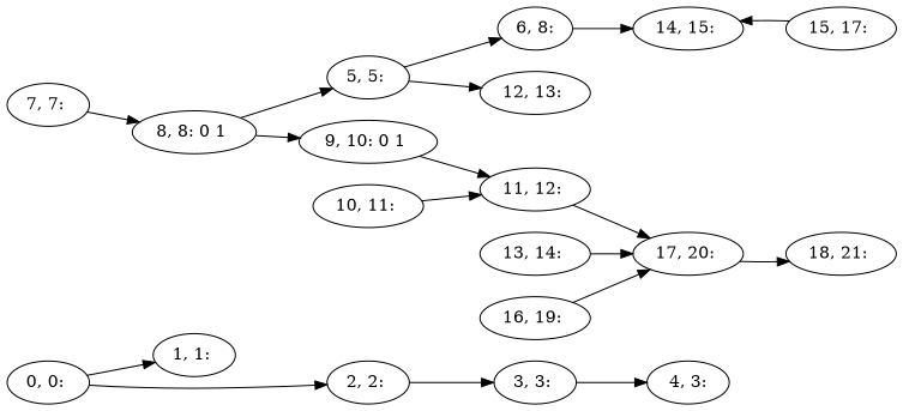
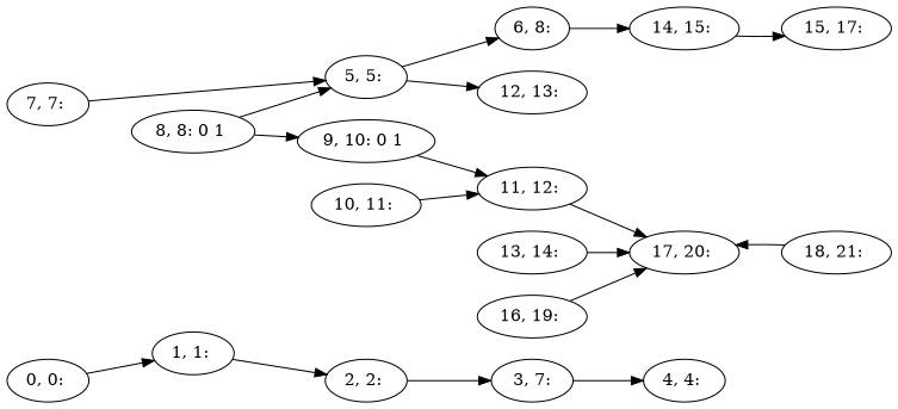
  digraph {
    rankdir=LR
    n1 [label="0, 0: "]
    n2 [label="1, 1: "]
    n3 [label="2, 2: "]
-   n4 [label="3, 3: "]
-   n5 [label="4, 3:"]
+   n4 [label="3, 7:"]
+   n5 [label="4, 4: "]
    n6 [label="7, 7: "]
    n7 [label="8, 8: 0 1 "]
    n8 [label="5, 5: "]
    n9 [label="6, 8:"]
    n10 [label="12, 13: "]
    n11 [label="14, 15: "]
    n12 [label="15, 17: "]
    n13 [label="9, 10: 0 1 "]
    n14 [label="11, 12: "]
    n15 [label="10, 11: "]
    n16 [label="17, 20: "]
    n17 [label="18, 21: "]
    n18 [label="13, 14: "]
    n19 [label="16, 19: "]
    n1 -> n2
-   n1 -> n3
+   n2 -> n3
    n3 -> n4
    n4 -> n5
-   n6 -> n7
+   n6 -> n8
    n7 -> n8
    n7 -> n13
    n8 -> n9
    n8 -> n10
    n9 -> n11
-   n12 -> n11
+   n11 -> n12
    n13 -> n14
    n14 -> n16
    n15 -> n14
-   n16 -> n17
+   n17 -> n16
    n18 -> n16
    n19 -> n16
  }
